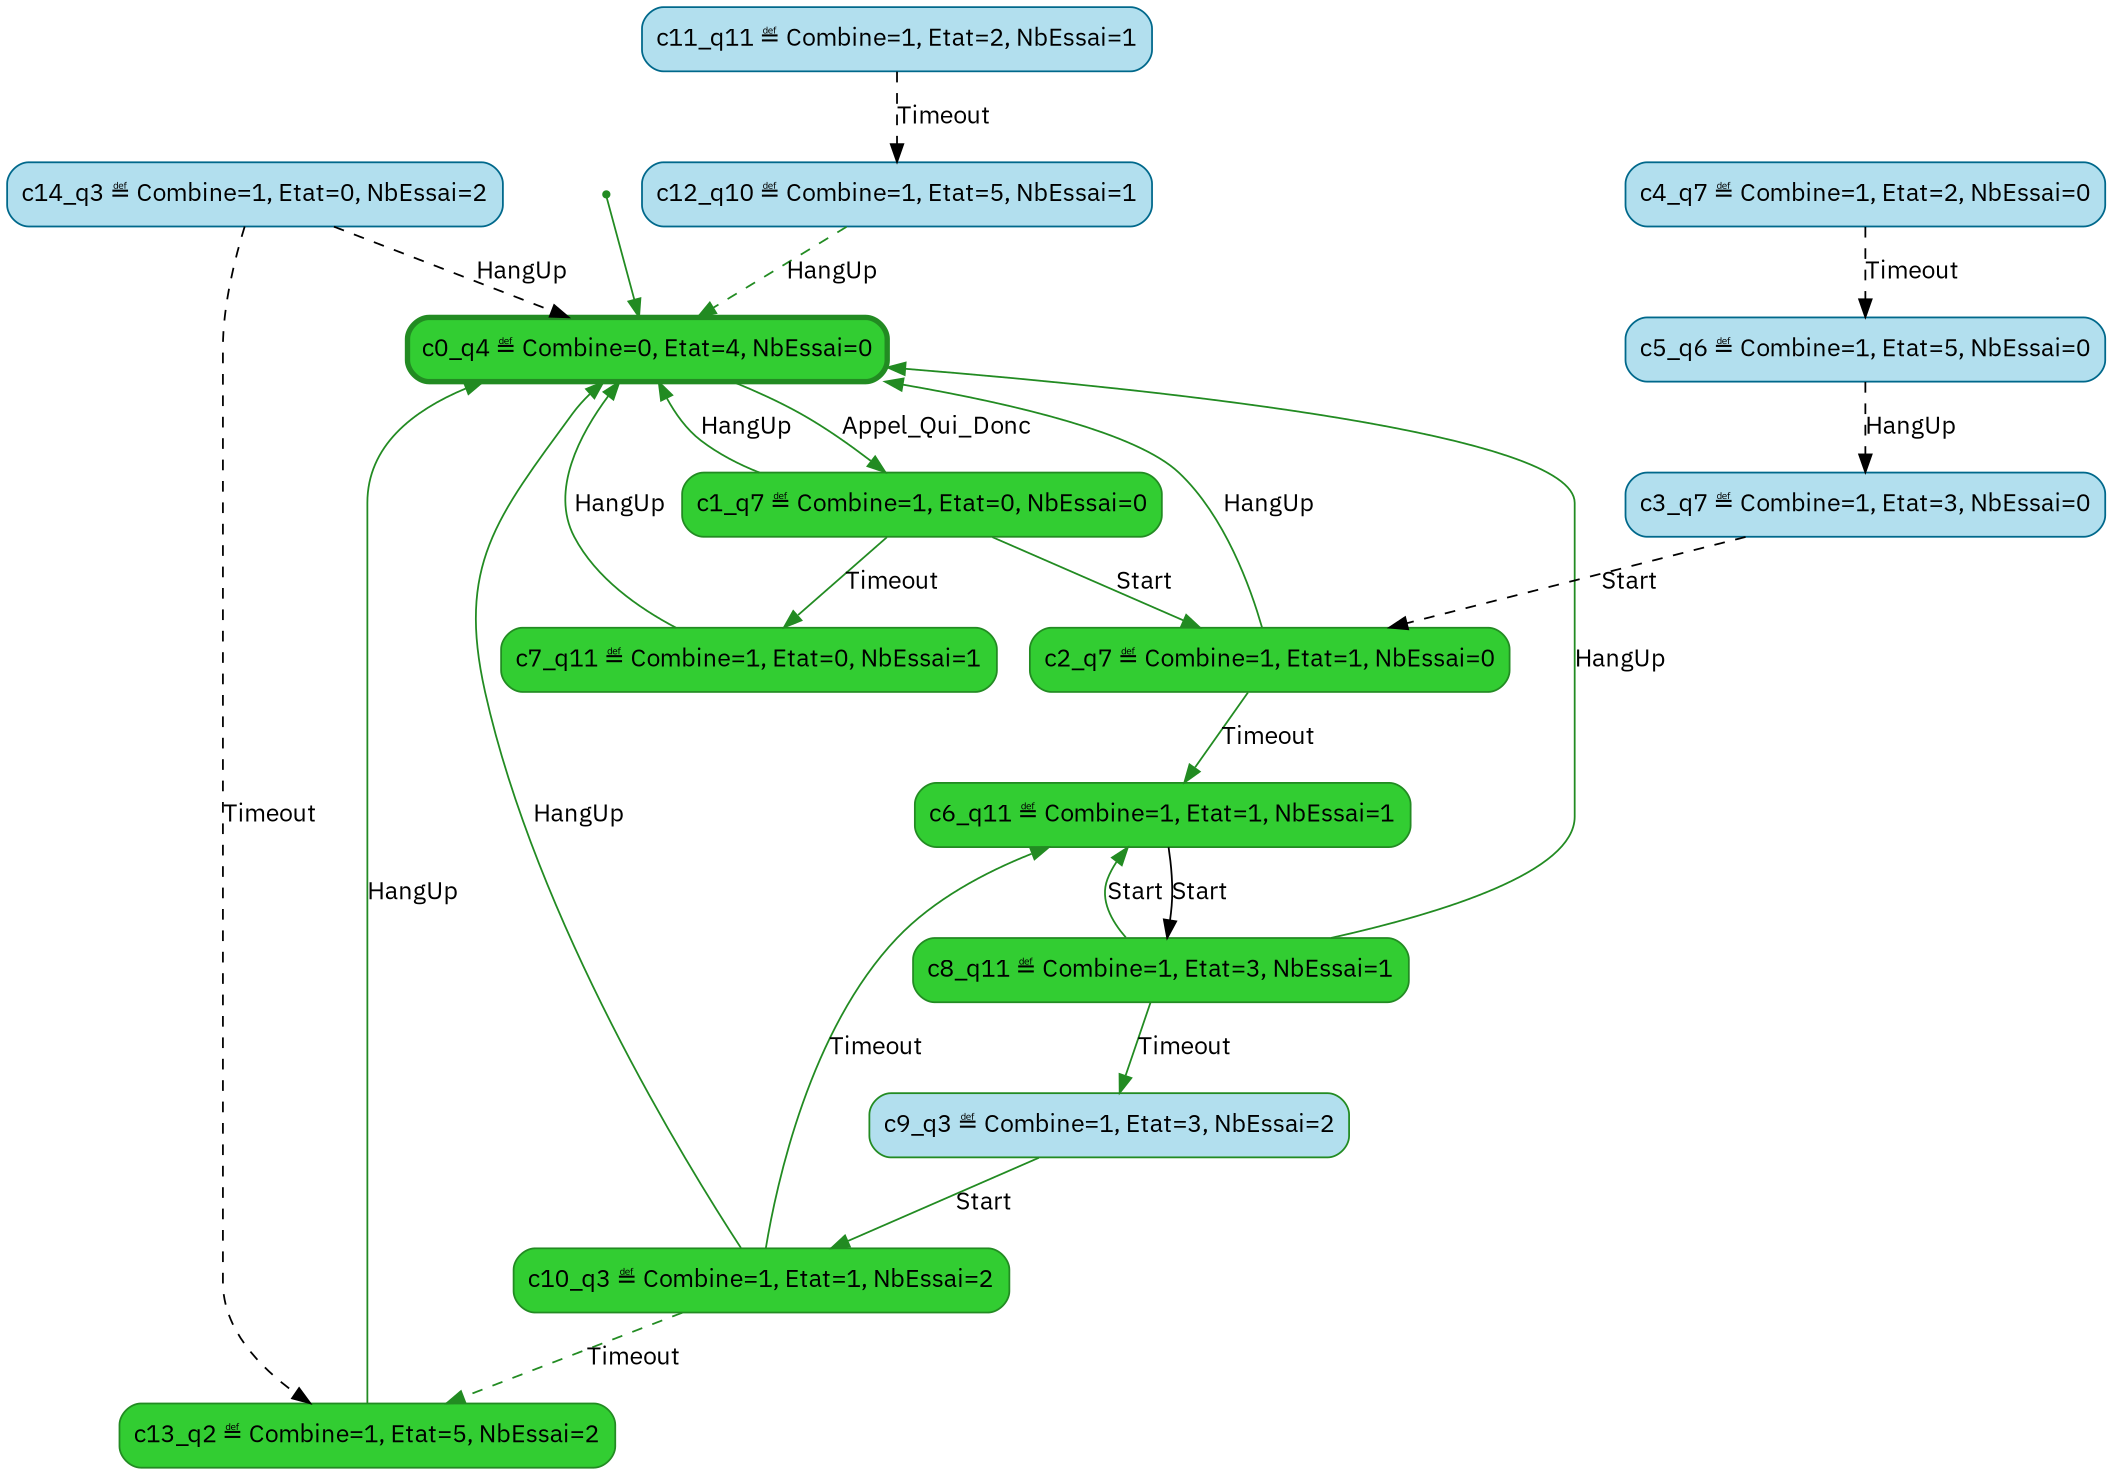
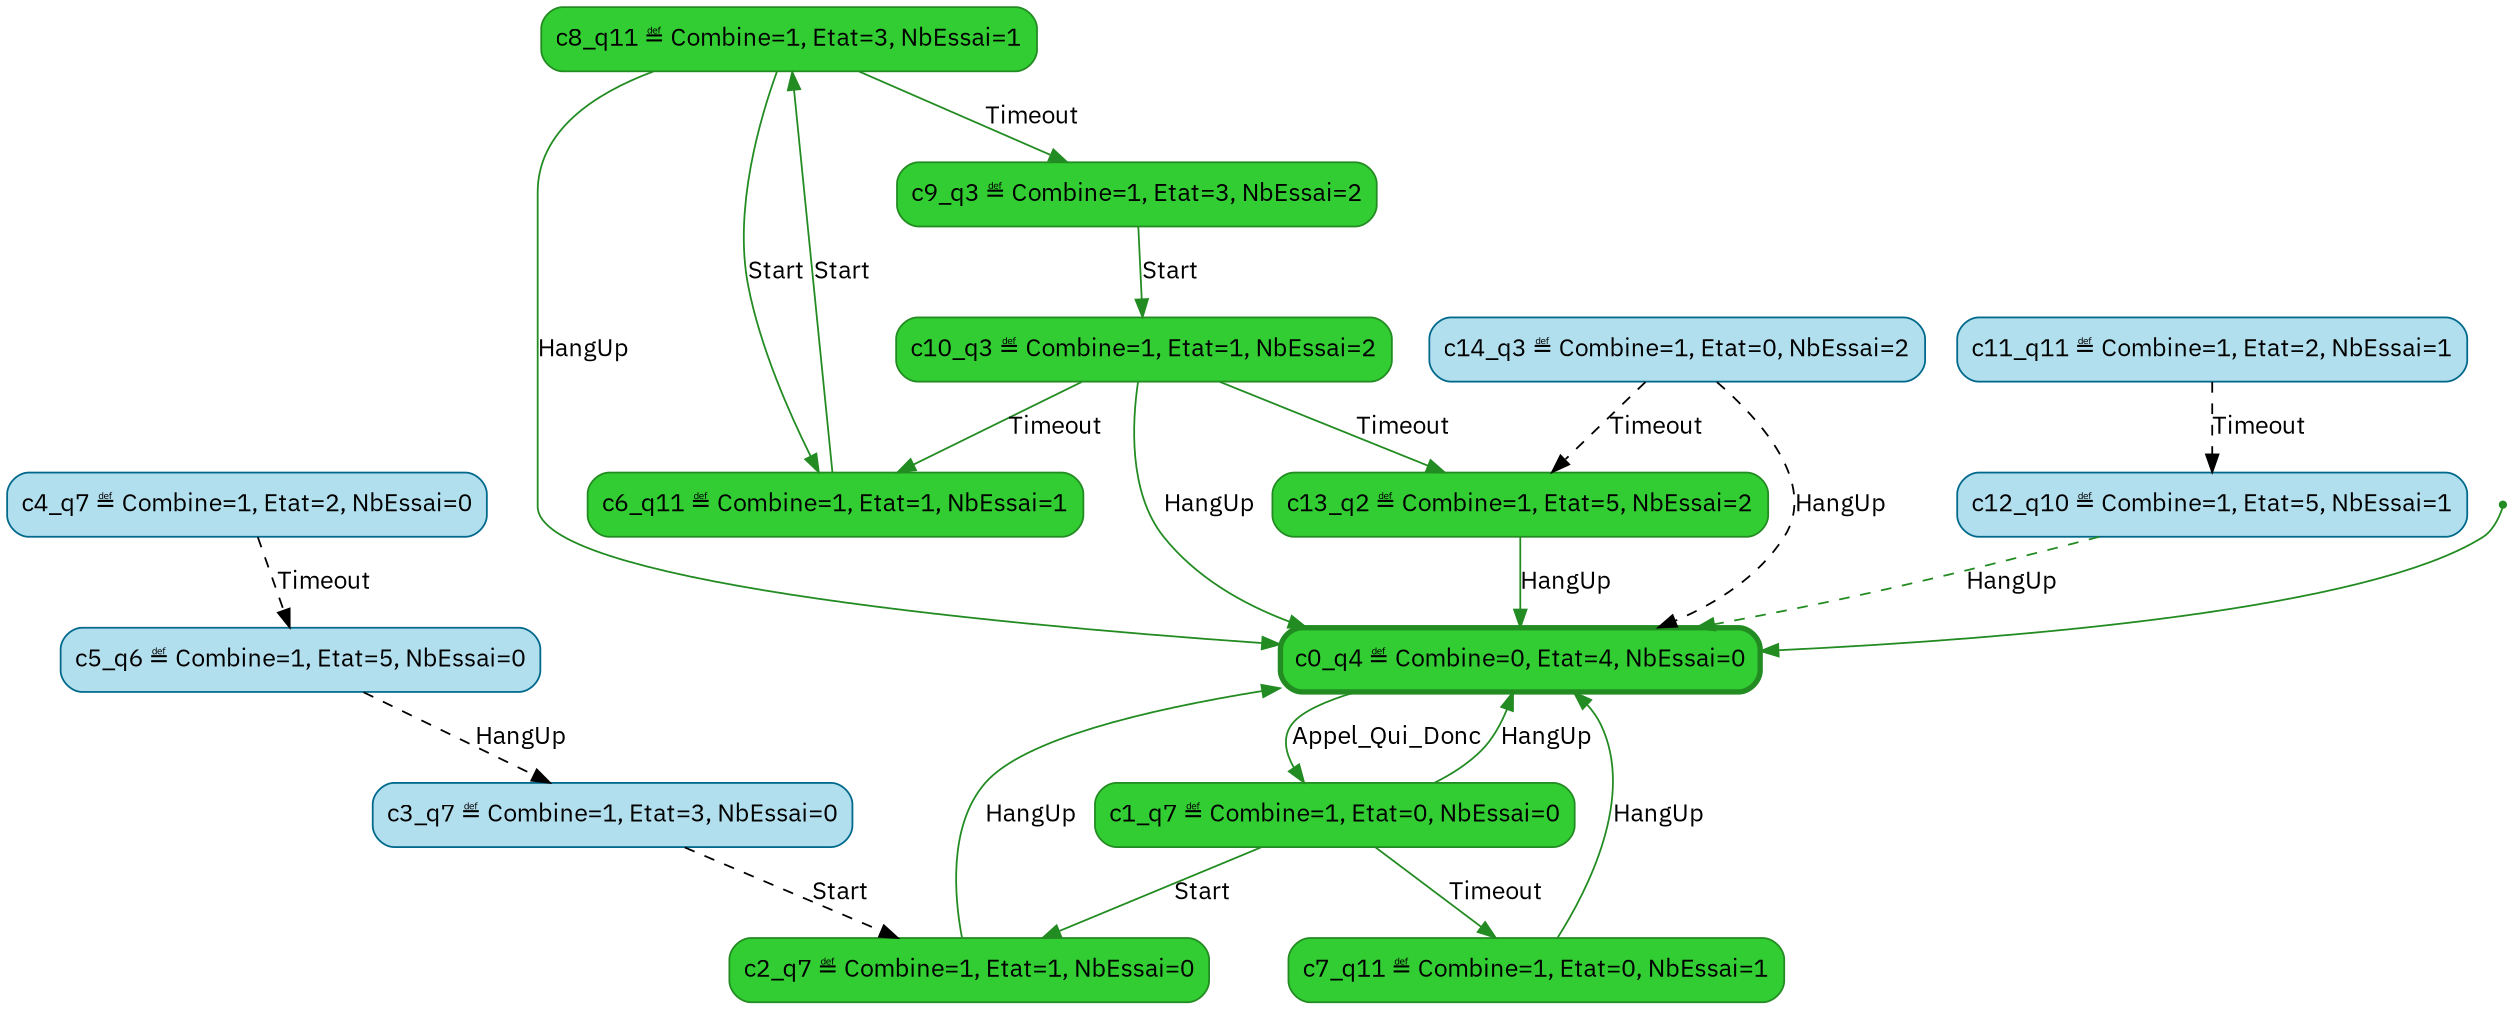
  digraph {
    fontname="IBM Plex Sans"
    rankdir=TB
    node [color=forestgreen fontname="IBM Plex Sans" shape=box fillcolor=limegreen style="rounded, filled"]
    edge [color=forestgreen fontname="IBM Plex Sans"]
    __invisible__ [shape=point fillcolor="" style=""]
    n2 [label="c0_q4 ≝ Combine=0, Etat=4, NbEssai=0" penwidth=3]
    n3 [label="c1_q7 ≝ Combine=1, Etat=0, NbEssai=0"]
    n4 [label="c2_q7 ≝ Combine=1, Etat=1, NbEssai=0"]
    n5 [label="c7_q11 ≝ Combine=1, Etat=0, NbEssai=1"]
    n6 [label="c6_q11 ≝ Combine=1, Etat=1, NbEssai=1"]
    n7 [label="c8_q11 ≝ Combine=1, Etat=3, NbEssai=1"]
-   n8 [fillcolor=lightblue2 label="c9_q3 ≝ Combine=1, Etat=3, NbEssai=2"]
+   n8 [label="c9_q3 ≝ Combine=1, Etat=3, NbEssai=2"]
    n9 [label="c10_q3 ≝ Combine=1, Etat=1, NbEssai=2"]
    n10 [label="c13_q2 ≝ Combine=1, Etat=5, NbEssai=2"]
    n11 [color=deepskyblue4 fillcolor=lightblue2 label="c3_q7 ≝ Combine=1, Etat=3, NbEssai=0"]
    n12 [color=deepskyblue4 fillcolor=lightblue2 label="c4_q7 ≝ Combine=1, Etat=2, NbEssai=0"]
    n13 [color=deepskyblue4 fillcolor=lightblue2 label="c5_q6 ≝ Combine=1, Etat=5, NbEssai=0"]
    n14 [color=deepskyblue4 fillcolor=lightblue2 label="c11_q11 ≝ Combine=1, Etat=2, NbEssai=1"]
    n15 [color=deepskyblue4 fillcolor=lightblue2 label="c12_q10 ≝ Combine=1, Etat=5, NbEssai=1"]
    n16 [color=deepskyblue4 fillcolor=lightblue2 label="c14_q3 ≝ Combine=1, Etat=0, NbEssai=2"]
    __invisible__ -> n2
    n2 -> n3 [label=Appel_Qui_Donc]
    n3 -> n2 [label=HangUp]
    n3 -> n4 [label=Start]
    n3 -> n5 [label=Timeout]
    n4 -> n2 [label=HangUp]
-   n4 -> n6 [label=Timeout]
    n5 -> n2 [label=HangUp]
-   n6 -> n7 [color=black label=Start]
+   n6 -> n7 [label=Start]
    n7 -> n2 [label=HangUp]
    n7 -> n6 [label=Start]
    n7 -> n8 [label=Timeout]
    n8 -> n9 [label=Start]
    n9 -> n2 [label=HangUp]
    n9 -> n6 [label=Timeout]
-   n9 -> n10 [label=Timeout style=dashed]
+   n9 -> n10 [label=Timeout]
    n10 -> n2 [label=HangUp]
    n11 -> n4 [color=black label=Start style=dashed]
    n12 -> n13 [color=black label=Timeout style=dashed]
    n13 -> n11 [color=black label=HangUp style=dashed]
    n14 -> n15 [color=black label=Timeout style=dashed]
    n15 -> n2 [label=HangUp style=dashed]
    n16 -> n2 [color=black label=HangUp style=dashed]
    n16 -> n10 [color=black label=Timeout style=dashed]
  }
